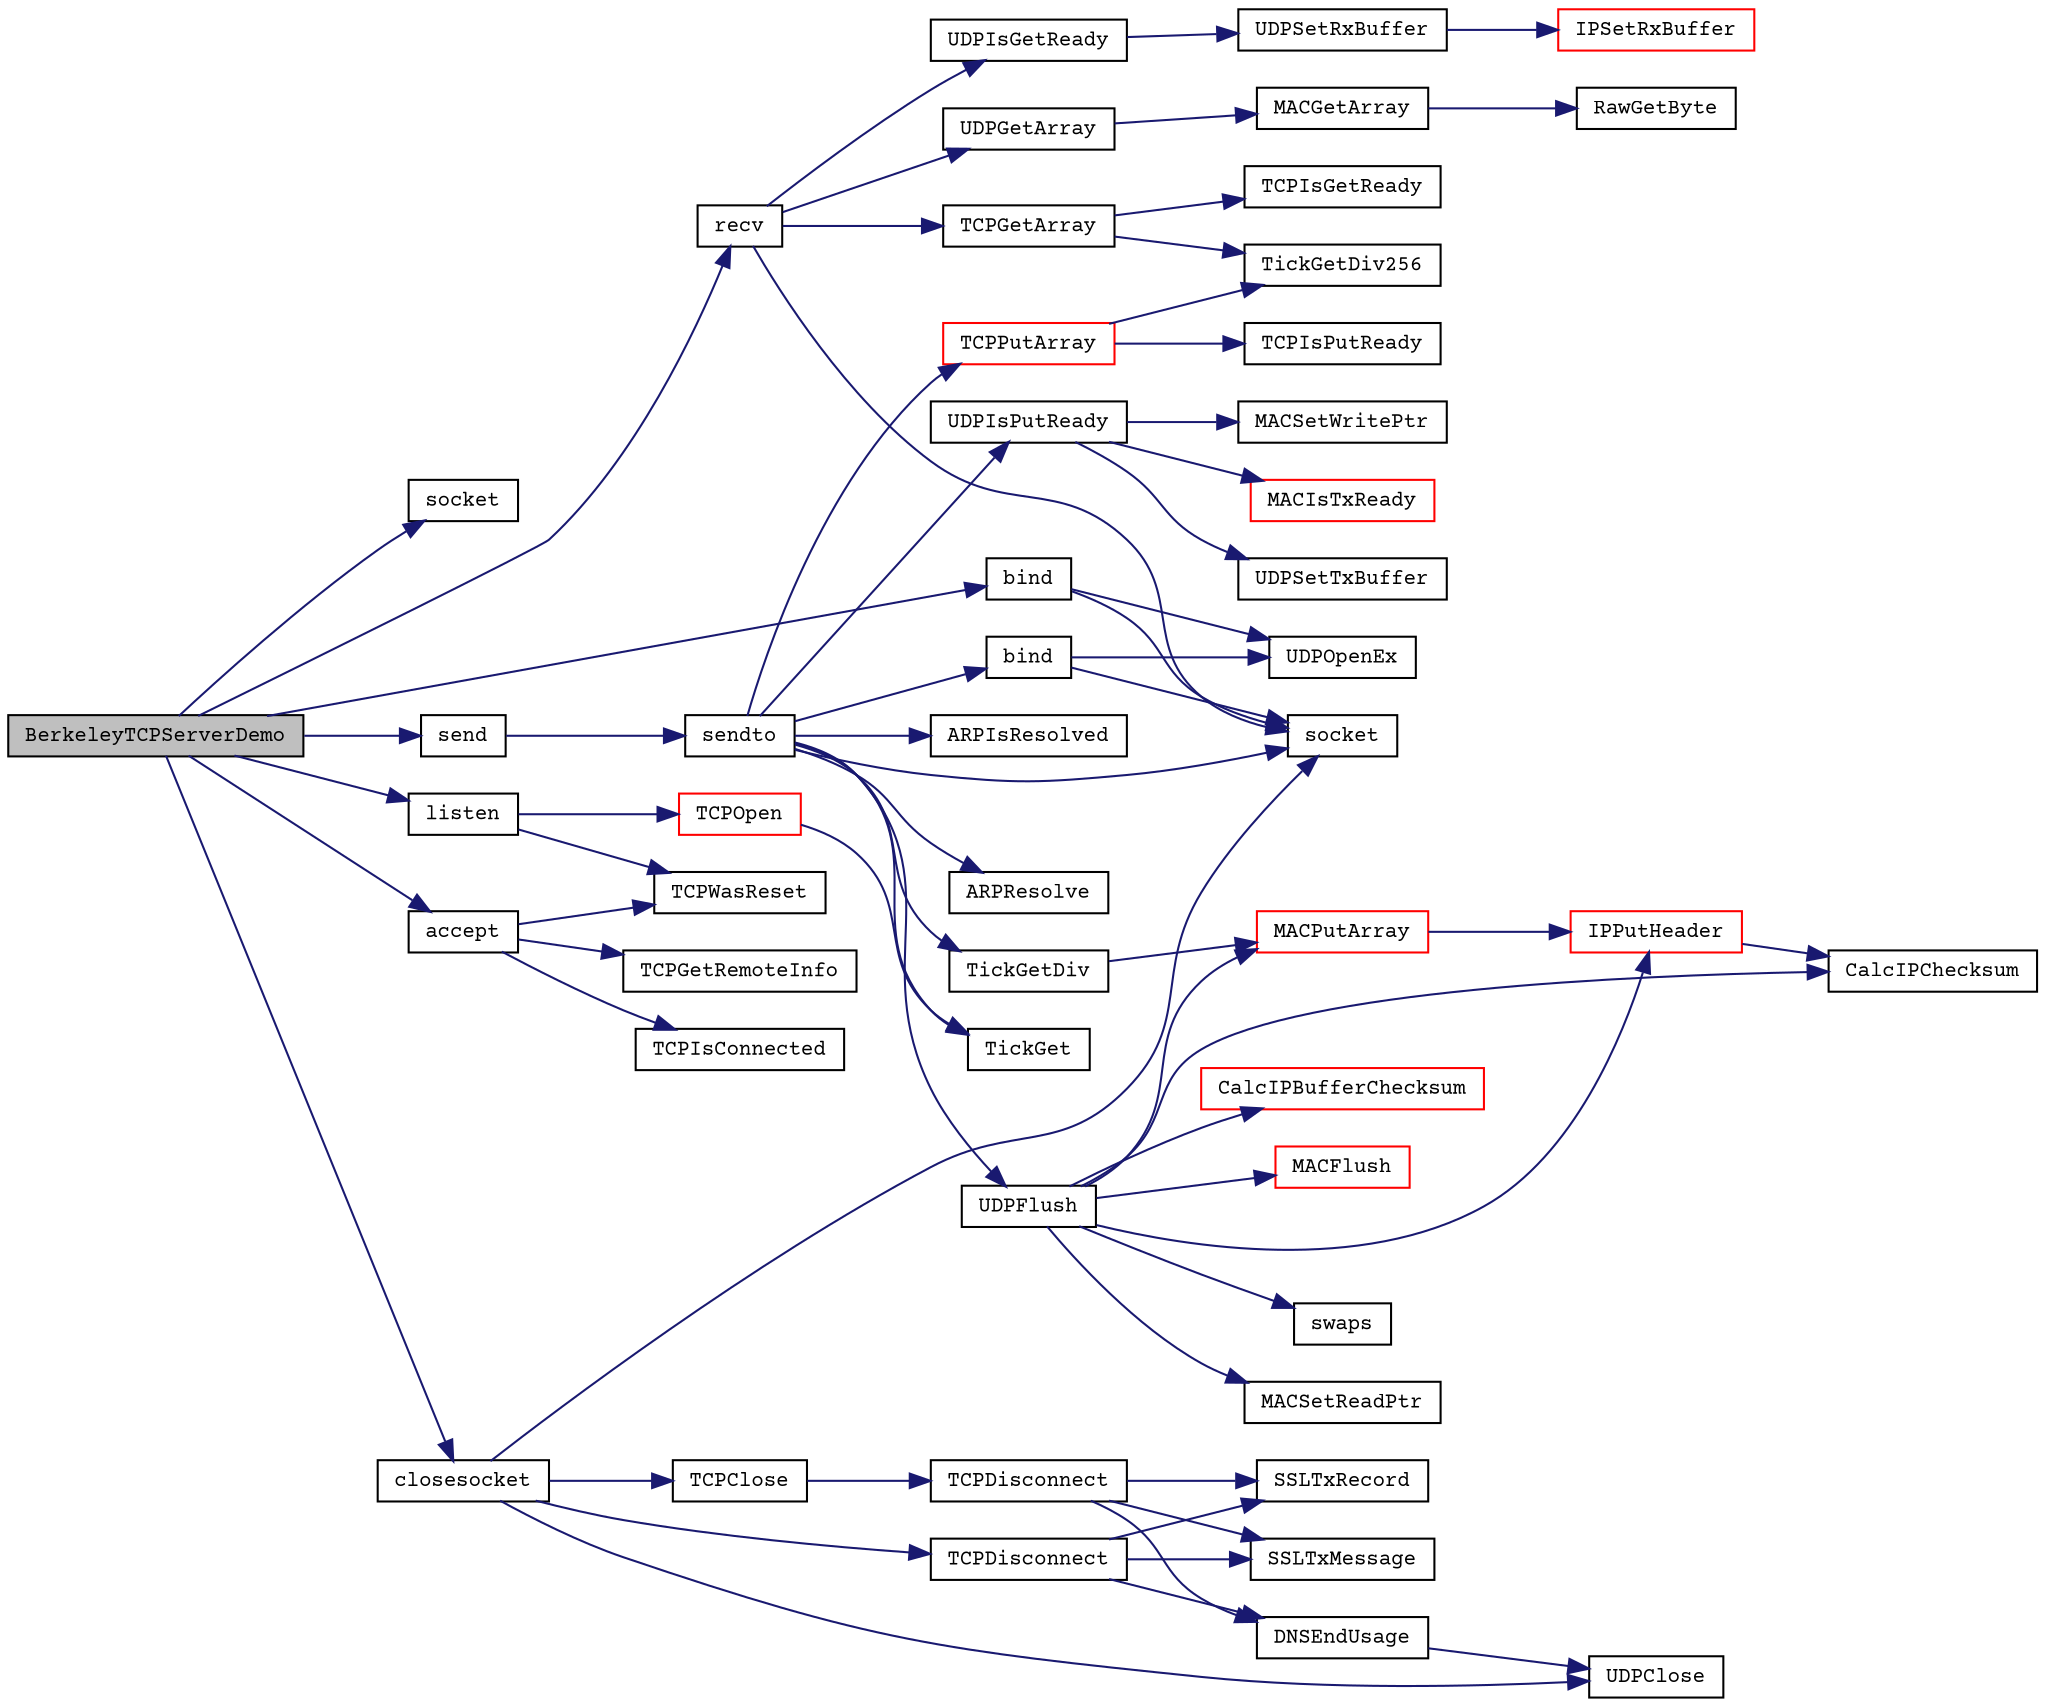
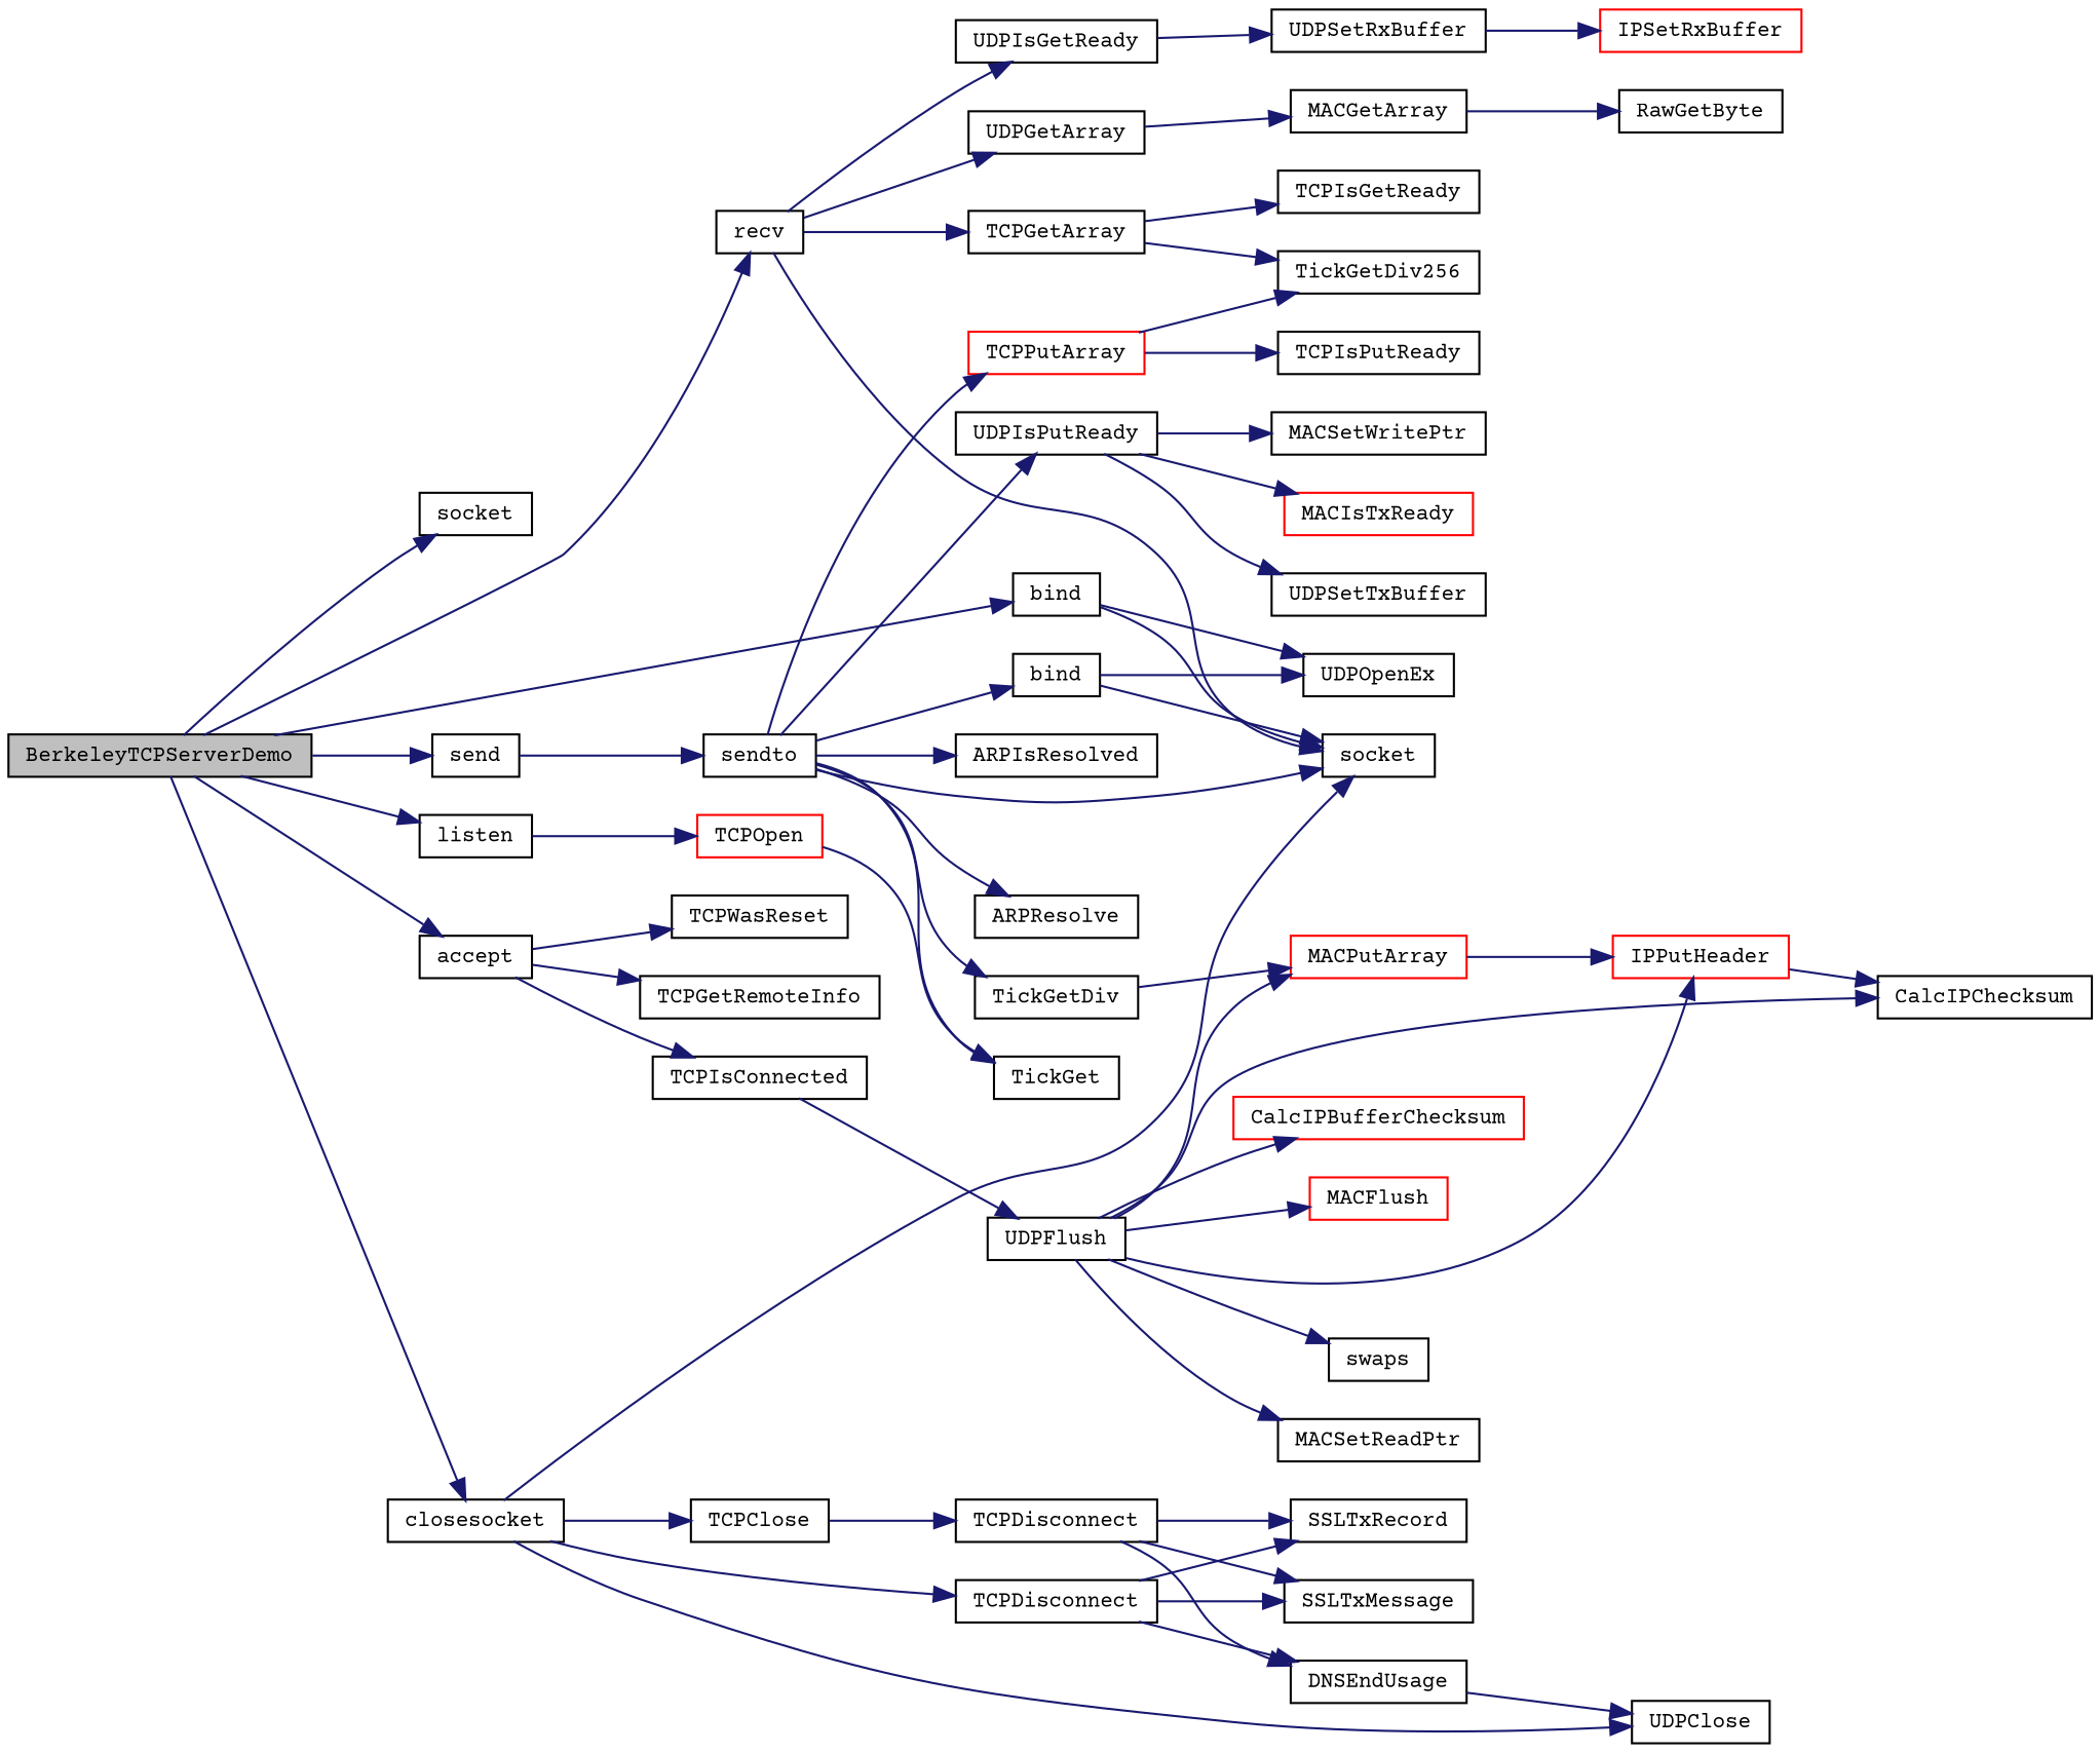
  digraph {
    fontname="Courier Prime"
    rankdir=LR
    node [color=black fillcolor=white fontname="Courier Prime" fontsize=10 shape=record style=filled]
    edge [color=midnightblue fontname="Courier Prime" fontsize=10 labelfontname=Helvetica labelfontsize=10 style=solid]
    n1 [fillcolor=grey75 fontcolor=black height=0.2 label=BerkeleyTCPServerDemo width=0.4]
    n2 [height=0.2 label=socket width=0.4]
    n3 [height=0.2 label=bind width=0.4]
    n4 [height=0.2 label=listen width=0.4]
    n5 [height=0.2 label=accept width=0.4]
    n6 [height=0.2 label=recv width=0.4]
    n7 [height=0.2 label=send width=0.4]
    n8 [height=0.2 label=closesocket width=0.4]
    n9 [height=0.2 label=socket width=0.4]
    n10 [height=0.2 label=UDPOpenEx width=0.4]
    n11 [color=red height=0.2 label=TCPOpen width=0.4]
    n12 [height=0.2 label=TCPWasReset width=0.4]
    n13 [height=0.2 label=TCPIsConnected width=0.4]
    n14 [height=0.2 label=TCPGetRemoteInfo width=0.4]
    n15 [height=0.2 label=TCPGetArray width=0.4]
    n16 [height=0.2 label=UDPIsGetReady width=0.4]
    n17 [height=0.2 label=UDPGetArray width=0.4]
    n18 [height=0.2 label=sendto width=0.4]
    n19 [height=0.2 label=TCPClose width=0.4]
    n20 [height=0.2 label=UDPClose width=0.4]
    n21 [height=0.2 label=TCPDisconnect width=0.4]
    n22 [height=0.2 label=TickGet width=0.4]
    n23 [height=0.2 label=TCPIsGetReady width=0.4]
    n24 [height=0.2 label=TickGetDiv256 width=0.4]
    n25 [height=0.2 label=UDPSetRxBuffer width=0.4]
    n26 [height=0.2 label=MACGetArray width=0.4]
    n27 [color=red height=0.2 label=IPSetRxBuffer width=0.4]
    n28 [height=0.2 label=RawGetByte width=0.4]
    n29 [height=0.2 label=bind width=0.4]
    n30 [height=0.2 label=ARPIsResolved width=0.4]
    n31 [height=0.2 label=ARPResolve width=0.4]
    n32 [height=0.2 label=UDPIsPutReady width=0.4]
    n33 [height=0.2 label=TickGetDiv width=0.4]
    n34 [height=0.2 label=UDPFlush width=0.4]
    n35 [color=red height=0.2 label=TCPPutArray width=0.4]
    n36 [color=red height=0.2 label=MACIsTxReady width=0.4]
    n37 [height=0.2 label=UDPSetTxBuffer width=0.4]
    n38 [height=0.2 label=MACSetWritePtr width=0.4]
    n39 [color=red height=0.2 label=MACPutArray width=0.4]
    n40 [height=0.2 label=swaps width=0.4]
    n41 [height=0.2 label=CalcIPChecksum width=0.4]
    n42 [color=red height=0.2 label=IPPutHeader width=0.4]
    n43 [height=0.2 label=MACSetReadPtr width=0.4]
    n44 [color=red height=0.2 label=CalcIPBufferChecksum width=0.4]
    n45 [color=red height=0.2 label=MACFlush width=0.4]
    n46 [height=0.2 label=TCPIsPutReady width=0.4]
    n47 [height=0.2 label=TCPDisconnect width=0.4]
    n48 [height=0.2 label=DNSEndUsage width=0.4]
    n49 [height=0.2 label=SSLTxRecord width=0.4]
    n50 [height=0.2 label=SSLTxMessage width=0.4]
    n1 -> n2
    n1 -> n3
    n1 -> n4
    n1 -> n5
    n1 -> n6
    n1 -> n7
    n1 -> n8
    n3 -> n9
    n3 -> n10
    n4 -> n11
-   n4 -> n12
    n5 -> n12
    n5 -> n13
    n5 -> n14
    n6 -> n9
    n6 -> n15
    n6 -> n16
    n6 -> n17
    n7 -> n18
    n8 -> n9
    n8 -> n19
    n8 -> n20
    n8 -> n21
    n11 -> n22
    n15 -> n23
    n15 -> n24
    n16 -> n25
    n17 -> n26
    n18 -> n9
    n18 -> n22
    n18 -> n29
    n18 -> n30
    n18 -> n31
    n18 -> n32
    n18 -> n33
-   n18 -> n34
+   n13 -> n34
    n18 -> n35
    n19 -> n47
    n21 -> n48
    n21 -> n49
    n21 -> n50
    n25 -> n27
    n26 -> n28
    n29 -> n9
    n29 -> n10
    n32 -> n36
    n32 -> n37
    n32 -> n38
    n33 -> n39
    n34 -> n39
    n34 -> n40
    n34 -> n41
    n34 -> n42
    n34 -> n43
    n34 -> n44
    n34 -> n45
    n35 -> n24
    n35 -> n46
    n39 -> n42
    n42 -> n41
    n47 -> n48
    n47 -> n49
    n47 -> n50
    n48 -> n20
  }
